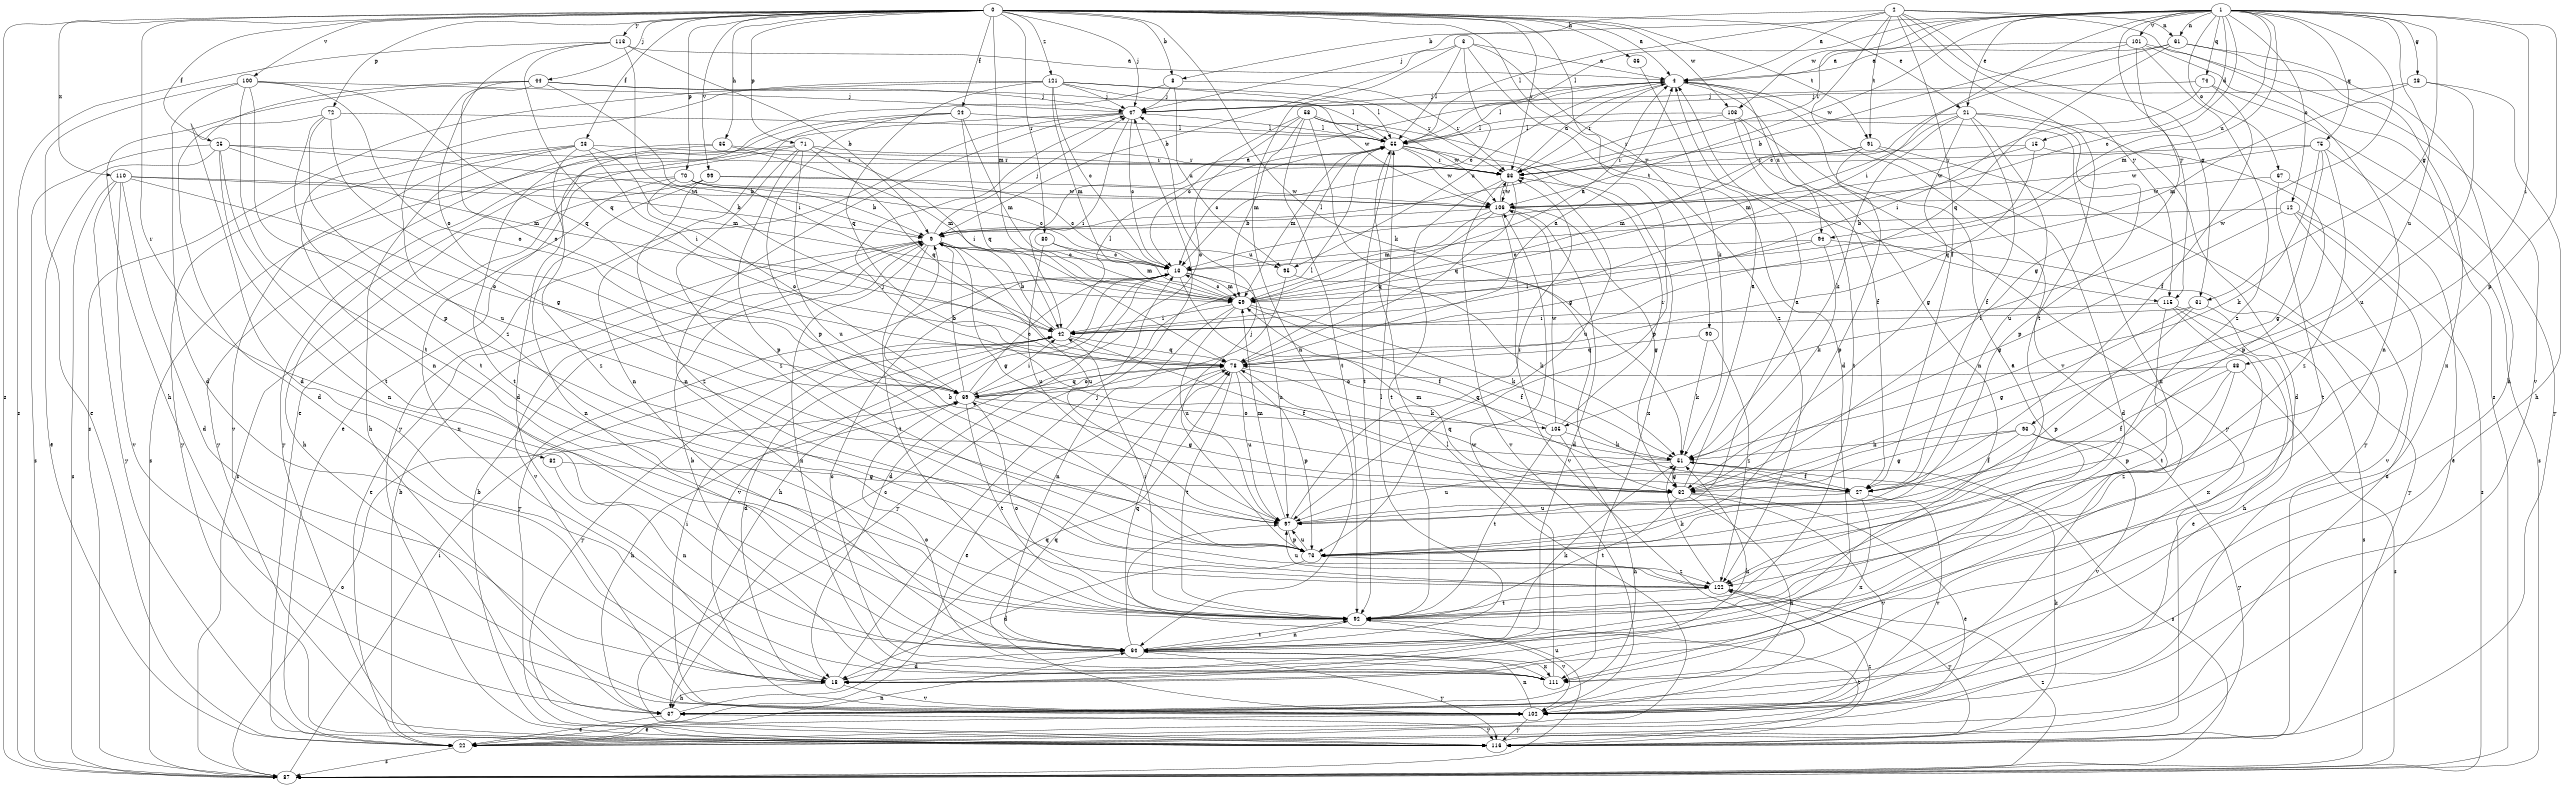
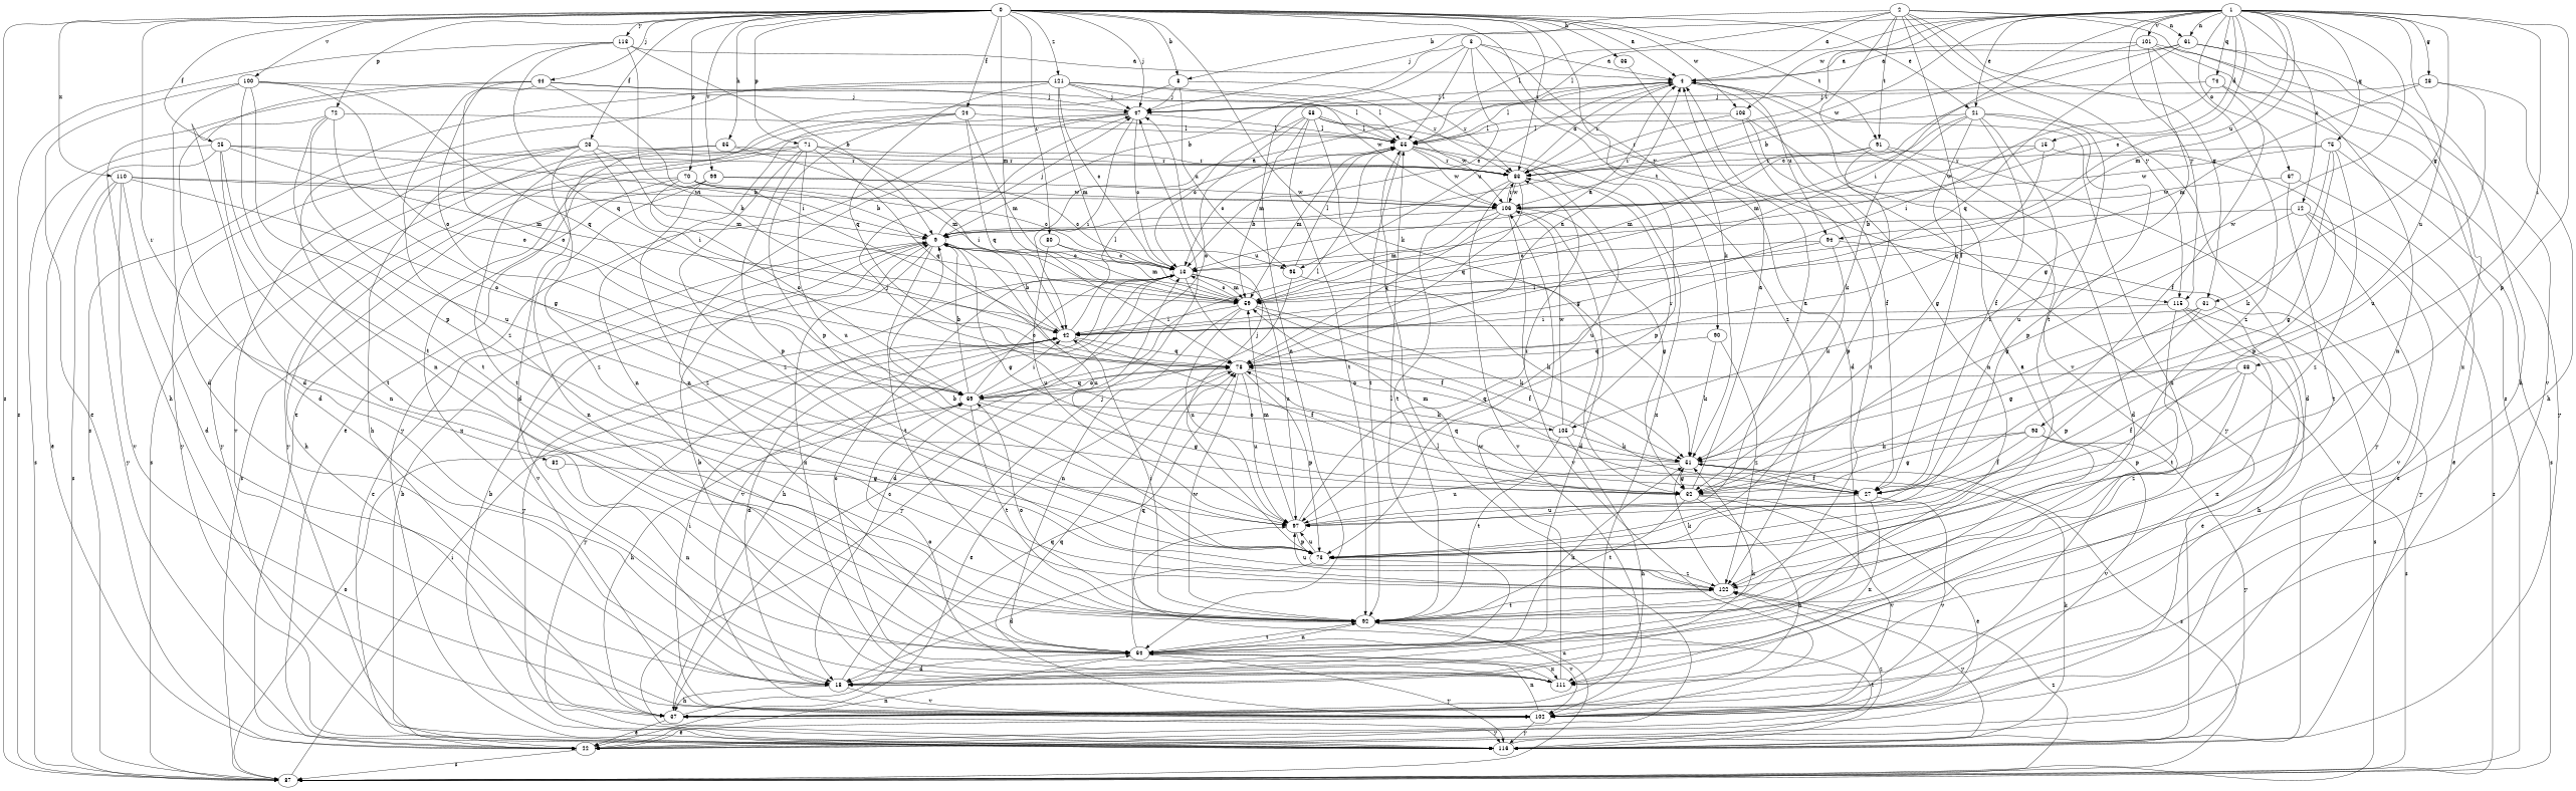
  strict digraph {
    0
    4
    8
    21
    23
    24
    25
    35
    36
    44
    47
    51
    70
    71
    72
    80
    82
    83
    87
    90
    91
    99
    100
    103
    110
    113
    115
    121
    59
    55
    94
    64
    95
    111
    22
    73
    27
    18
    32
    97
    42
    102
    122
    37
    116
    78
    92
    9
    69
    13
    58
    106
    1
    12
    15
    28
    31
    38
    61
    67
    74
    75
    93
    101
    105
    2
    3
    0 -> 4 [label=a]
    0 -> 8 [label=b]
    0 -> 21 [label=e]
    0 -> 23 [label=f]
    0 -> 24 [label=f]
    0 -> 25 [label=f]
    0 -> 35 [label=h]
    0 -> 36 [label=h]
    0 -> 44 [label=j]
    0 -> 47 [label=j]
    0 -> 51 [label=k]
    0 -> 70 [label=p]
    0 -> 71 [label=p]
    0 -> 72 [label=p]
    0 -> 80 [label=r]
    0 -> 82 [label=r]
    0 -> 83 [label=r]
    0 -> 87 [label=s]
    0 -> 90 [label=t]
    0 -> 91 [label=t]
    0 -> 99 [label=v]
    0 -> 100 [label=v]
    0 -> 103 [label=w]
    0 -> 110 [label=x]
    0 -> 113 [label=y]
    0 -> 115 [label=y]
    0 -> 121 [label=z]
    0 -> 59 [label=m]
    4 -> 47 [label=j]
    4 -> 83 [label=r]
    4 -> 55 [label=l]
    4 -> 94 [label=u]
    4 -> 64 [label=n]
    4 -> 95 [label=u]
    4 -> 111 [label=x]
    8 -> 47 [label=j]
    8 -> 83 [label=r]
    8 -> 95 [label=u]
    8 -> 22 [label=e]
    21 -> 51 [label=k]
    21 -> 59 [label=m]
    21 -> 55 [label=l]
    21 -> 73 [label=p]
    21 -> 27 [label=f]
    21 -> 18 [label=d]
    21 -> 32 [label=g]
    21 -> 97 [label=u]
    23 -> 83 [label=r]
    23 -> 59 [label=m]
    23 -> 42 [label=i]
    23 -> 102 [label=v]
    23 -> 122 [label=z]
    23 -> 37 [label=h]
    23 -> 116 [label=y]
    24 -> 59 [label=m]
    24 -> 55 [label=l]
    24 -> 64 [label=n]
    24 -> 73 [label=p]
    24 -> 18 [label=d]
    24 -> 78 [label=q]
    25 -> 83 [label=r]
    25 -> 87 [label=s]
    25 -> 59 [label=m]
    25 -> 64 [label=n]
    25 -> 22 [label=e]
    25 -> 92 [label=t]
    25 -> 9 [label=b]
    35 -> 83 [label=r]
    35 -> 59 [label=m]
    35 -> 116 [label=y]
    35 -> 92 [label=t]
    36 -> 51 [label=k]
    44 -> 47 [label=j]
    44 -> 55 [label=l]
    44 -> 18 [label=d]
    44 -> 42 [label=i]
    44 -> 122 [label=z]
    44 -> 37 [label=h]
    44 -> 69 [label=o]
    47 -> 55 [label=l]
    47 -> 64 [label=n]
    47 -> 22 [label=e]
    47 -> 42 [label=i]
    47 -> 116 [label=y]
    47 -> 13 [label=c]
    51 -> 47 [label=j]
    51 -> 87 [label=s]
    51 -> 27 [label=f]
    51 -> 32 [label=g]
    51 -> 97 [label=u]
    70 -> 111 [label=x]
    70 -> 37 [label=h]
    70 -> 9 [label=b]
    70 -> 69 [label=o]
    70 -> 13 [label=c]
    70 -> 106 [label=w]
    71 -> 83 [label=r]
    71 -> 87 [label=s]
    71 -> 73 [label=p]
    71 -> 97 [label=u]
    71 -> 42 [label=i]
    71 -> 122 [label=z]
    71 -> 116 [label=y]
    71 -> 78 [label=q]
    72 -> 55 [label=l]
    72 -> 18 [label=d]
    72 -> 32 [label=g]
    72 -> 97 [label=u]
    72 -> 92 [label=t]
    80 -> 59 [label=m]
    80 -> 97 [label=u]
    80 -> 13 [label=c]
    82 -> 64 [label=n]
    82 -> 32 [label=g]
    83 -> 4 [label=a]
    83 -> 102 [label=v]
    83 -> 78 [label=q]
    83 -> 92 [label=t]
    83 -> 106 [label=w]
    87 -> 97 [label=u]
    87 -> 42 [label=i]
    87 -> 122 [label=z]
    87 -> 69 [label=o]
    90 -> 51 [label=k]
    90 -> 122 [label=z]
    90 -> 78 [label=q]
    91 -> 83 [label=r]
    91 -> 59 [label=m]
    91 -> 73 [label=p]
    91 -> 18 [label=d]
    91 -> 116 [label=y]
    99 -> 87 [label=s]
    99 -> 64 [label=n]
    99 -> 122 [label=z]
    99 -> 13 [label=c]
    99 -> 106 [label=w]
    100 -> 47 [label=j]
    100 -> 22 [label=e]
    100 -> 73 [label=p]
    100 -> 18 [label=d]
    100 -> 78 [label=q]
    100 -> 92 [label=t]
    100 -> 69 [label=o]
    103 -> 83 [label=r]
    103 -> 55 [label=l]
    103 -> 27 [label=f]
    103 -> 116 [label=y]
    103 -> 92 [label=t]
    110 -> 87 [label=s]
    110 -> 18 [label=d]
    110 -> 102 [label=v]
    110 -> 116 [label=y]
    110 -> 9 [label=b]
    110 -> 69 [label=o]
    110 -> 106 [label=w]
    113 -> 4 [label=a]
    113 -> 87 [label=s]
    113 -> 42 [label=i]
    113 -> 78 [label=q]
    113 -> 9 [label=b]
    113 -> 69 [label=o]
    115 -> 87 [label=s]
    115 -> 111 [label=x]
    115 -> 22 [label=e]
    115 -> 42 [label=i]
    115 -> 92 [label=t]
    121 -> 47 [label=j]
    121 -> 83 [label=r]
    121 -> 87 [label=s]
    121 -> 59 [label=m]
    121 -> 55 [label=l]
    121 -> 64 [label=n]
    121 -> 78 [label=q]
    121 -> 13 [label=c]
    121 -> 106 [label=w]
    59 -> 4 [label=a]
    59 -> 51 [label=k]
    59 -> 64 [label=n]
    59 -> 27 [label=f]
    59 -> 97 [label=u]
    59 -> 42 [label=i]
    59 -> 13 [label=c]
    55 -> 83 [label=r]
    55 -> 59 [label=m]
    55 -> 111 [label=x]
    55 -> 97 [label=u]
    55 -> 92 [label=t]
    55 -> 13 [label=c]
    55 -> 106 [label=w]
    94 -> 51 [label=k]
    94 -> 42 [label=i]
    94 -> 116 [label=y]
    94 -> 13 [label=c]
    64 -> 4 [label=a]
    64 -> 51 [label=k]
    64 -> 55 [label=l]
    64 -> 111 [label=x]
    64 -> 18 [label=d]
    64 -> 116 [label=y]
    64 -> 78 [label=q]
    64 -> 92 [label=t]
    95 -> 51 [label=k]
    95 -> 55 [label=l]
    95 -> 116 [label=y]
    111 -> 9 [label=b]
    111 -> 69 [label=o]
    111 -> 13 [label=c]
    111 -> 106 [label=w]
    22 -> 87 [label=s]
    22 -> 55 [label=l]
    22 -> 64 [label=n]
    22 -> 9 [label=b]
    73 -> 47 [label=j]
    73 -> 18 [label=d]
    73 -> 97 [label=u]
    73 -> 122 [label=z]
    73 -> 9 [label=b]
    27 -> 111 [label=x]
    27 -> 97 [label=u]
    27 -> 102 [label=v]
    27 -> 78 [label=q]
    18 -> 47 [label=j]
    18 -> 51 [label=k]
    18 -> 102 [label=v]
    18 -> 37 [label=h]
    32 -> 4 [label=a]
    32 -> 59 [label=m]
    32 -> 22 [label=e]
    32 -> 102 [label=v]
    32 -> 37 [label=h]
    32 -> 92 [label=t]
    97 -> 4 [label=a]
    97 -> 83 [label=r]
    97 -> 59 [label=m]
    97 -> 73 [label=p]
    42 -> 55 [label=l]
    42 -> 27 [label=f]
    42 -> 18 [label=d]
    42 -> 116 [label=y]
    42 -> 78 [label=q]
    42 -> 9 [label=b]
    102 -> 64 [label=n]
    102 -> 22 [label=e]
    102 -> 42 [label=i]
    102 -> 116 [label=y]
    102 -> 78 [label=q]
    122 -> 51 [label=k]
    122 -> 97 [label=u]
    122 -> 116 [label=y]
    122 -> 92 [label=t]
    37 -> 22 [label=e]
    37 -> 116 [label=y]
    37 -> 78 [label=q]
    37 -> 13 [label=c]
    116 -> 51 [label=k]
    116 -> 122 [label=z]
    116 -> 92 [label=t]
    116 -> 9 [label=b]
    78 -> 4 [label=a]
    78 -> 51 [label=k]
    78 -> 22 [label=e]
    78 -> 73 [label=p]
    78 -> 97 [label=u]
-   78 -> 92 [label=t]
+   78 -> 92 [label=w]
    78 -> 69 [label=o]
    92 -> 64 [label=n]
    92 -> 42 [label=i]
    92 -> 102 [label=v]
    92 -> 69 [label=o]
    9 -> 4 [label=a]
    9 -> 47 [label=j]
    9 -> 95 [label=u]
    9 -> 111 [label=x]
    9 -> 22 [label=e]
    9 -> 32 [label=g]
    9 -> 97 [label=u]
    9 -> 102 [label=v]
    9 -> 92 [label=t]
    9 -> 13 [label=c]
    69 -> 55 [label=l]
    69 -> 32 [label=g]
    69 -> 42 [label=i]
    69 -> 37 [label=h]
    69 -> 78 [label=q]
    69 -> 92 [label=t]
    69 -> 9 [label=b]
    69 -> 13 [label=c]
    69 -> 105 [label=o]
    13 -> 59 [label=m]
    13 -> 27 [label=f]
    13 -> 18 [label=d]
    13 -> 97 [label=u]
    13 -> 102 [label=v]
    13 -> 37 [label=h]
    13 -> 116 [label=y]
    58 -> 59 [label=m]
    58 -> 55 [label=l]
    58 -> 73 [label=p]
    58 -> 32 [label=g]
    58 -> 92 [label=t]
    58 -> 69 [label=o]
    58 -> 13 [label=c]
    58 -> 106 [label=w]
    106 -> 83 [label=r]
    106 -> 59 [label=m]
    106 -> 18 [label=d]
    106 -> 32 [label=g]
    106 -> 102 [label=v]
    106 -> 78 [label=q]
    106 -> 9 [label=b]
    1 -> 21 [label=e]
    1 -> 47 [label=j]
    1 -> 83 [label=r]
    1 -> 103 [label=w]
    1 -> 115 [label=y]
    1 -> 59 [label=m]
    1 -> 55 [label=l]
    1 -> 94 [label=u]
    1 -> 73 [label=p]
    1 -> 42 [label=i]
    1 -> 13 [label=c]
    1 -> 106 [label=w]
    1 -> 12 [label=c]
    1 -> 15 [label=d]
    1 -> 28 [label=g]
    1 -> 31 [label=g]
    1 -> 38 [label=i]
    1 -> 61 [label=n]
    1 -> 67 [label=o]
    1 -> 74 [label=q]
    1 -> 75 [label=q]
    1 -> 93 [label=u]
    1 -> 101 [label=v]
    1 -> 105 [label=w]
    12 -> 87 [label=s]
    12 -> 22 [label=e]
    12 -> 32 [label=g]
    12 -> 102 [label=v]
    12 -> 9 [label=b]
    15 -> 83 [label=r]
    15 -> 73 [label=p]
    15 -> 78 [label=q]
    15 -> 106 [label=w]
    28 -> 47 [label=j]
    28 -> 59 [label=m]
    28 -> 97 [label=u]
    28 -> 37 [label=h]
    31 -> 73 [label=p]
    31 -> 32 [label=g]
    31 -> 42 [label=i]
    31 -> 37 [label=h]
    38 -> 87 [label=s]
    38 -> 73 [label=p]
    38 -> 27 [label=f]
    38 -> 122 [label=z]
    38 -> 69 [label=o]
    61 -> 4 [label=a]
    61 -> 111 [label=x]
    61 -> 37 [label=h]
    61 -> 78 [label=q]
    61 -> 13 [label=c]
    67 -> 22 [label=e]
    67 -> 92 [label=t]
    67 -> 106 [label=w]
    74 -> 47 [label=j]
    74 -> 27 [label=f]
    74 -> 42 [label=i]
    74 -> 116 [label=y]
    75 -> 51 [label=k]
    75 -> 83 [label=r]
    75 -> 87 [label=s]
    75 -> 32 [label=g]
    75 -> 122 [label=z]
    75 -> 106 [label=w]
    93 -> 51 [label=k]
    93 -> 27 [label=f]
    93 -> 32 [label=g]
    93 -> 102 [label=v]
    93 -> 116 [label=y]
    101 -> 4 [label=a]
    101 -> 64 [label=n]
    101 -> 32 [label=g]
    101 -> 102 [label=v]
    101 -> 122 [label=z]
    101 -> 9 [label=b]
    105 -> 51 [label=k]
    105 -> 83 [label=r]
    105 -> 37 [label=h]
    105 -> 78 [label=q]
    105 -> 92 [label=t]
    105 -> 106 [label=w]
    2 -> 4 [label=a]
    2 -> 8 [label=b]
    2 -> 87 [label=s]
    2 -> 91 [label=t]
    2 -> 115 [label=y]
    2 -> 55 [label=l]
    2 -> 27 [label=f]
    2 -> 102 [label=v]
    2 -> 92 [label=t]
    2 -> 31 [label=g]
    2 -> 61 [label=n]
    3 -> 4 [label=a]
    3 -> 55 [label=l]
    3 -> 64 [label=n]
    3 -> 18 [label=d]
    3 -> 122 [label=z]
    3 -> 9 [label=b]
    3 -> 13 [label=c]
  }
